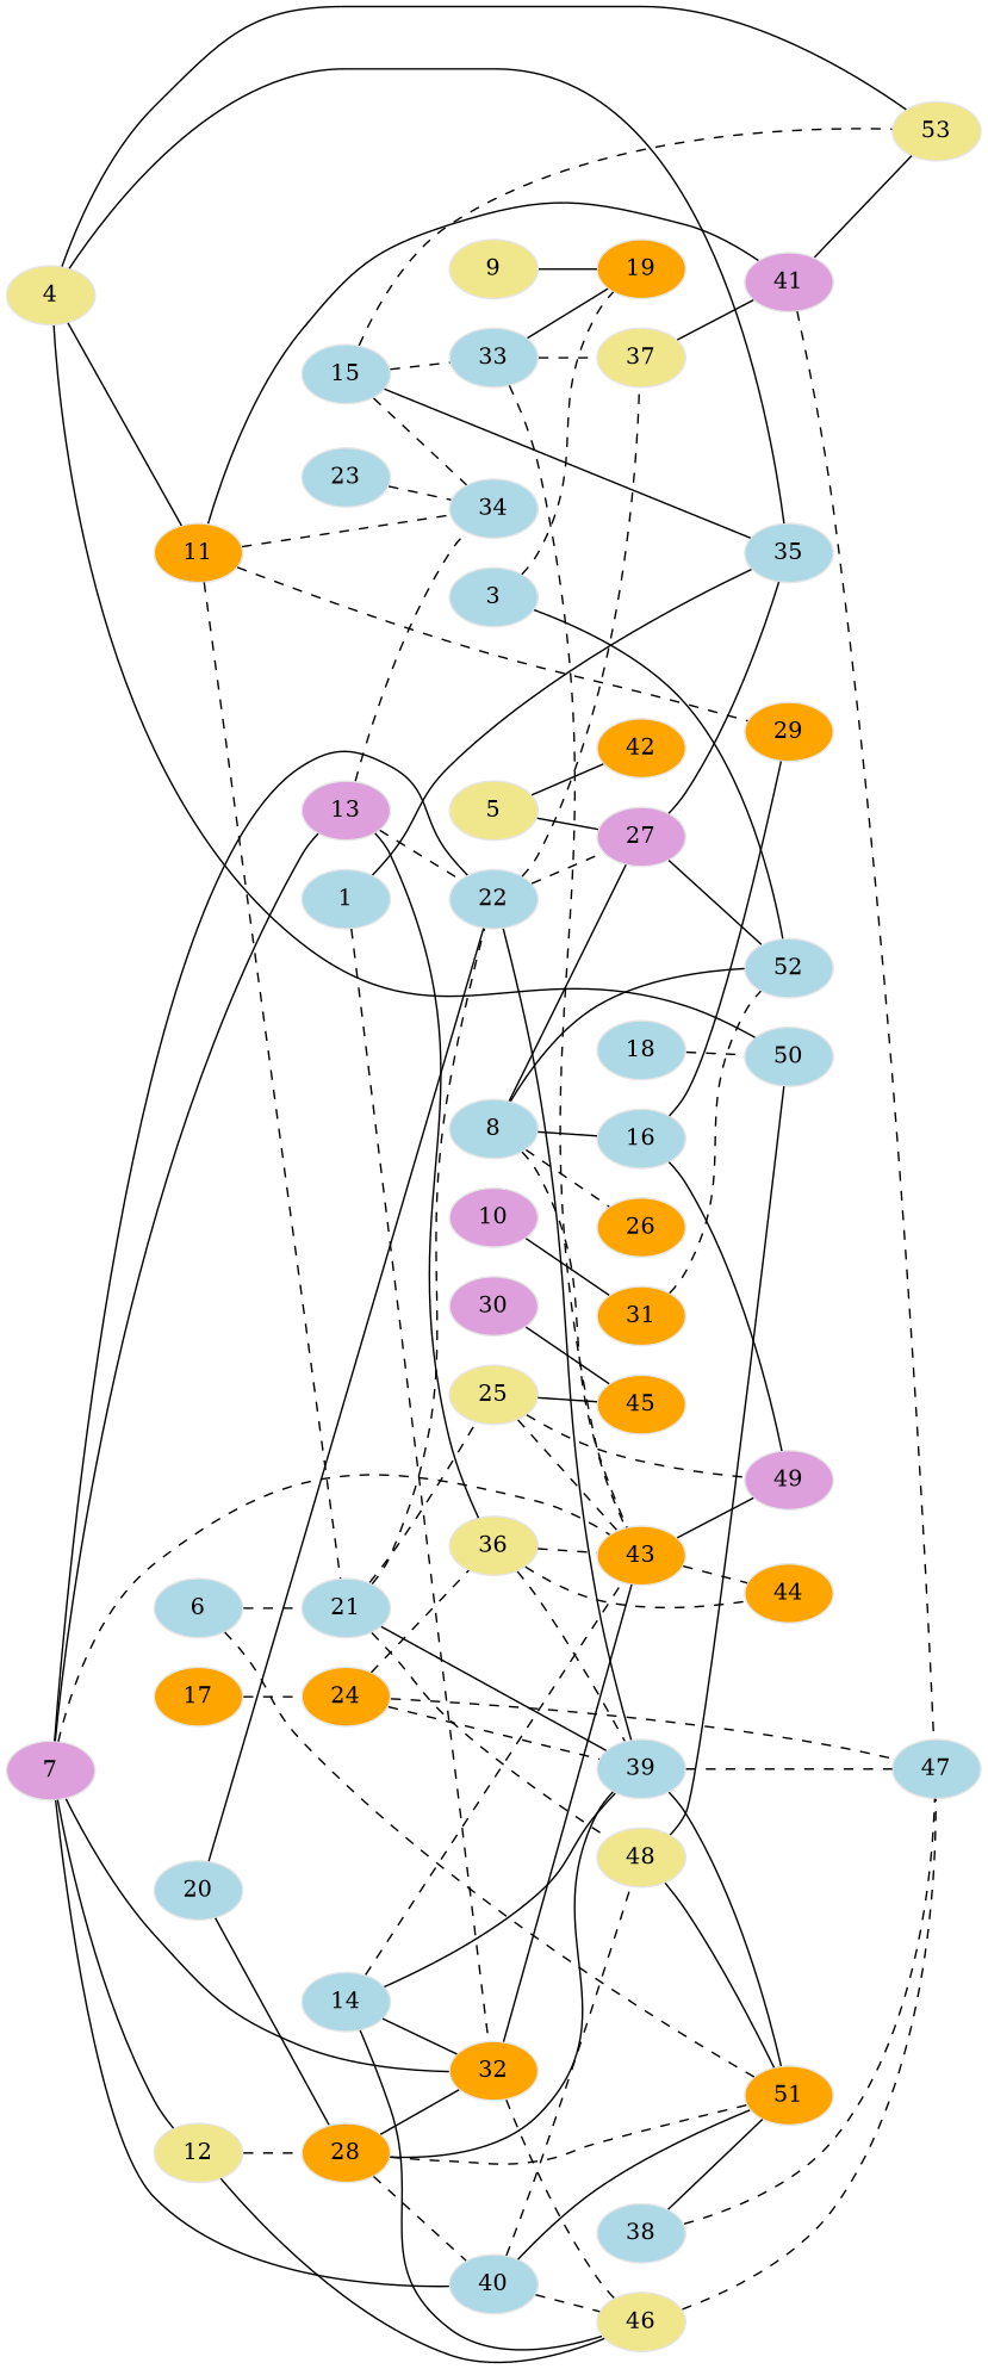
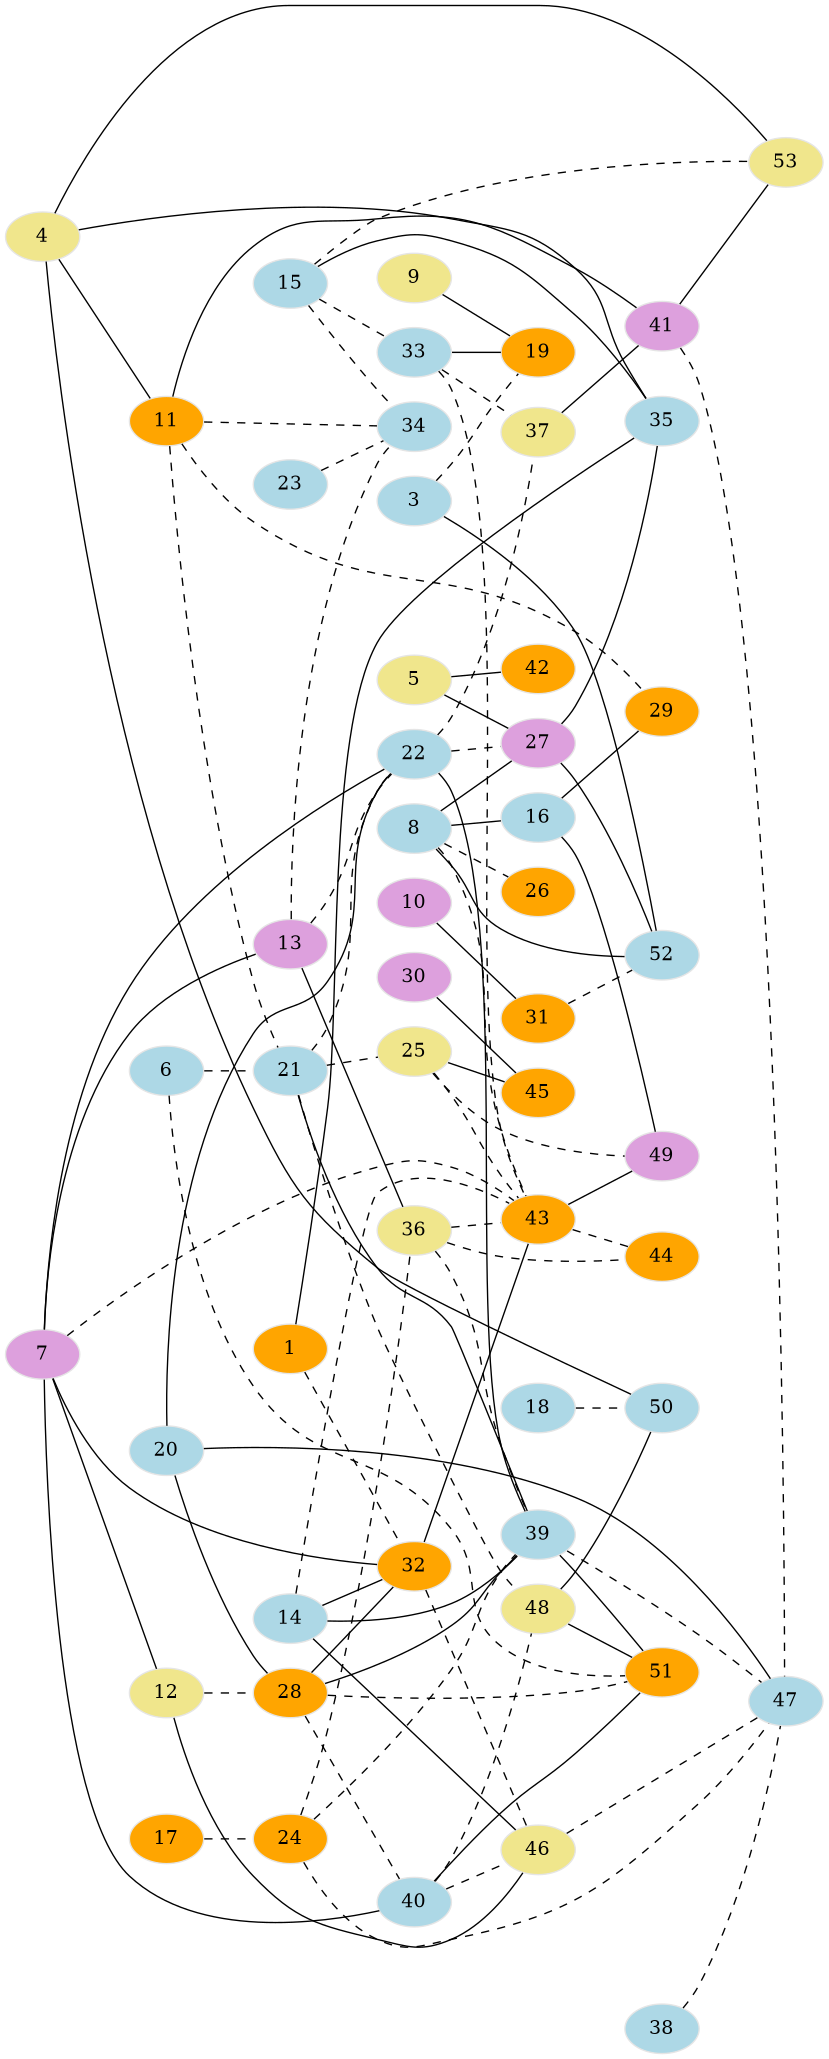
  graph {
    rankdir=LR
    node [color=gray90 fillcolor=lightblue style=filled]
    edge [style=solid weight=1.0]
-   1
+   1 [fillcolor=orange]
    32 [fillcolor=orange]
    35
    43 [fillcolor=orange]
    46 [fillcolor=khaki]
    19 [fillcolor=orange]
    3
    52
    4 [fillcolor=khaki]
    11 [fillcolor=orange]
    50
    53 [fillcolor=khaki]
    21
    29 [fillcolor=orange]
    34
    41 [fillcolor=plum]
    5 [fillcolor=khaki]
    27 [fillcolor=plum]
    42 [fillcolor=orange]
    6
    51 [fillcolor=orange]
    22
    39
    25 [fillcolor=khaki]
    48 [fillcolor=khaki]
    7 [fillcolor=plum]
    12 [fillcolor=khaki]
    13 [fillcolor=plum]
    40
    28 [fillcolor=orange]
    36 [fillcolor=khaki]
    37 [fillcolor=khaki]
    49 [fillcolor=plum]
    44 [fillcolor=orange]
    8
    16
    26 [fillcolor=orange]
    9 [fillcolor=khaki]
    10 [fillcolor=plum]
    31 [fillcolor=orange]
    47
    14
    15
    33
    17 [fillcolor=orange]
    24 [fillcolor=orange]
    18
    20
    45 [fillcolor=orange]
    23
    30 [fillcolor=plum]
    38
    1 -- 32 [style=dashed]
    1 -- 35
    32 -- 43 [weight=2.0]
    32 -- 46 [style=dashed]
    43 -- 49
    43 -- 44 [style=dashed]
    46 -- 47 [style=dashed]
    3 -- 19 [style=dashed]
    3 -- 52
    4 -- 35
    4 -- 11
    4 -- 50
    4 -- 53
    11 -- 21 [style=dashed]
    11 -- 29 [style=dashed]
    11 -- 34 [style=dashed]
    11 -- 41
    21 -- 22 [style=dashed]
    21 -- 39
    21 -- 25 [style=dashed]
    21 -- 48 [style=dashed]
    41 -- 53
    41 -- 47 [style=dashed]
    5 -- 27
    5 -- 42
    27 -- 35
    27 -- 52
    6 -- 21 [style=dashed]
    6 -- 51 [style=dashed]
    22 -- 27 [style=dashed]
    22 -- 39
    22 -- 37 [style=dashed weight=2.0]
    39 -- 51
    39 -- 47 [style=dashed]
    25 -- 43 [style=dashed]
    25 -- 49 [style=dashed]
    25 -- 45
    48 -- 50
    48 -- 51
    7 -- 32
    7 -- 43 [style=dashed]
    7 -- 22
    7 -- 12
    7 -- 13
    7 -- 40
    12 -- 46
    12 -- 28 [style=dashed]
    13 -- 34 [style=dashed]
    13 -- 22 [style=dashed]
    13 -- 36
    40 -- 46 [style=dashed]
    40 -- 51
    40 -- 48 [style=dashed]
    28 -- 32
    28 -- 51 [style=dashed]
    28 -- 39
    28 -- 40 [style=dashed]
    36 -- 43 [style=dashed]
    36 -- 39 [style=dashed]
    36 -- 44 [style=dashed]
    37 -- 41
    8 -- 43 [style=dashed]
    8 -- 52
    8 -- 27
    8 -- 16
    8 -- 26 [style=dashed]
    16 -- 29
    16 -- 49
    9 -- 19
    10 -- 31
    31 -- 52 [style=dashed weight=2.0]
    14 -- 32
    14 -- 43 [style=dashed]
    14 -- 46
    14 -- 39
    15 -- 35
    15 -- 53 [style=dashed]
    15 -- 34 [style=dashed]
    15 -- 33 [style=dashed]
    33 -- 43 [style=dashed]
    33 -- 19
    33 -- 37 [style=dashed]
    17 -- 24 [style=dashed]
    24 -- 39 [style=dashed]
    24 -- 36 [style=dashed]
    24 -- 47 [style=dashed]
    18 -- 50 [style=dashed]
    20 -- 22
    20 -- 28
+   20 -- 47
    23 -- 34 [style=dashed]
    30 -- 45
-   38 -- 51 [weight=2.0]
    38 -- 47 [style=dashed]
  }
